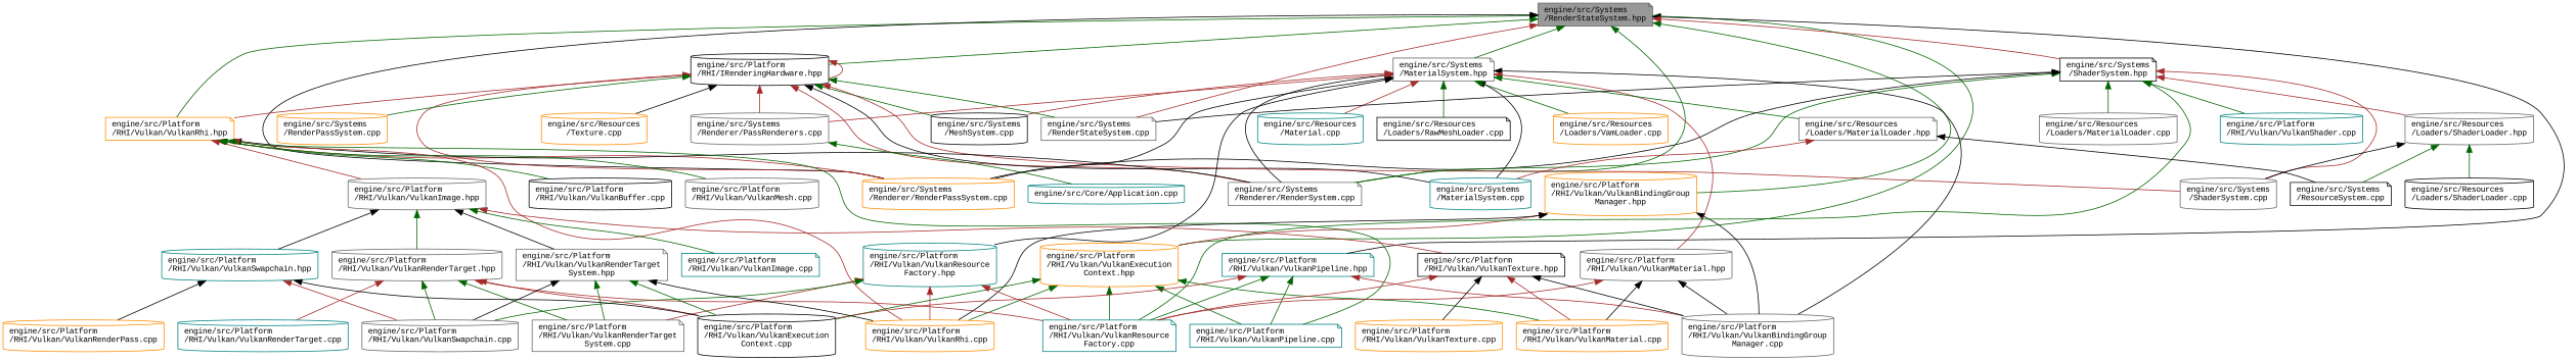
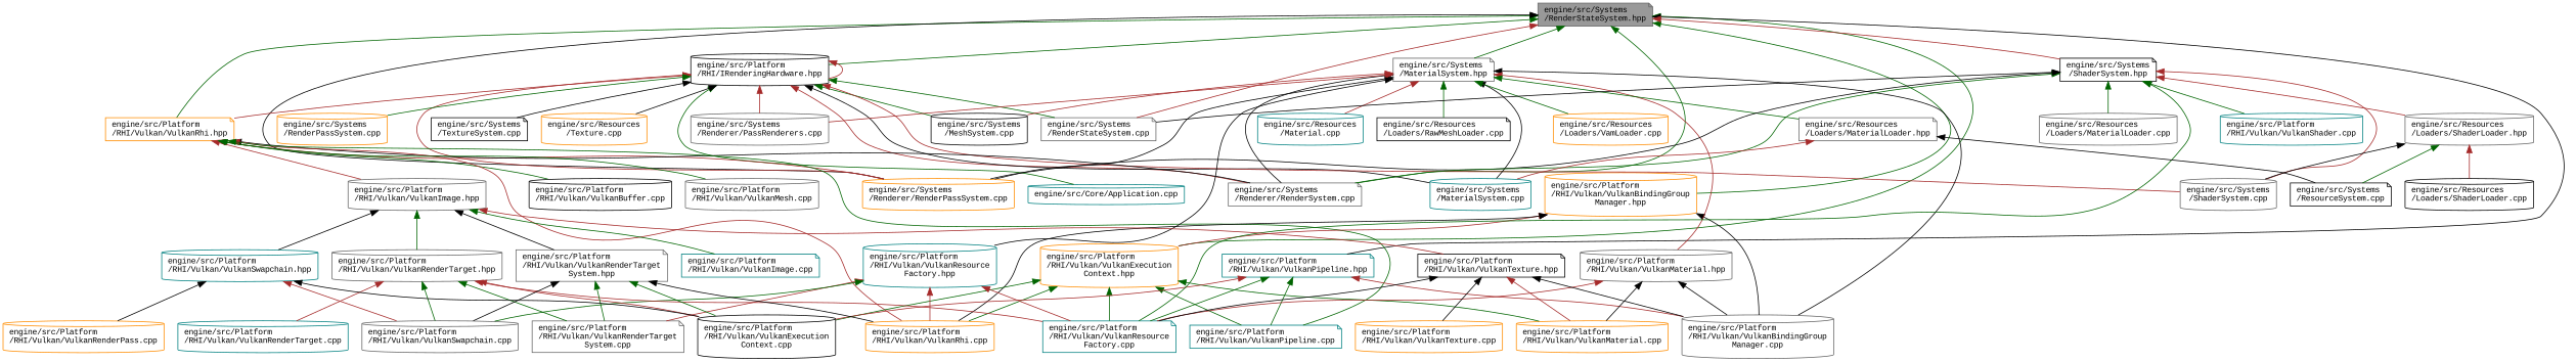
  digraph {
    fontname="Liberation Mono"
    node [color=gray40 fillcolor=white fontname="Liberation Mono" fontsize=10 shape=cylinder style=filled]
    edge [color=darkgreen dir=back fontname="Liberation Mono" fontsize=10 labelfontname=Helvetica labelfontsize=10 style=solid]
    n1 [fillcolor=grey60 fontcolor=black height=0.2 label="engine/src/Systems\l/RenderStateSystem.hpp" shape=note width=0.4]
    n2 [color=black height=0.2 label="engine/src/Platform\l/RHI/IRenderingHardware.hpp" width=0.4]
    n3 [color=darkorange height=0.2 label="engine/src/Platform\l/RHI/Vulkan/VulkanRhi.hpp" shape=note width=0.4]
    n4 [color=darkorange height=0.2 label="engine/src/Systems\l/Renderer/RenderPassSystem.cpp" width=0.4]
    n5 [height=0.2 label="engine/src/Systems\l/Renderer/RenderSystem.cpp" shape=note width=0.4]
    n6 [height=0.2 label="engine/src/Systems\l/RenderStateSystem.cpp" shape=note width=0.4]
    n7 [color=darkorange height=0.2 label="engine/src/Platform\l/RHI/Vulkan/VulkanBindingGroup\lManager.hpp" width=0.4]
    n8 [color=darkorange height=0.2 label="engine/src/Platform\l/RHI/Vulkan/VulkanExecution\lContext.hpp" width=0.4]
    n9 [color=teal height=0.2 label="engine/src/Platform\l/RHI/Vulkan/VulkanPipeline.hpp" shape=note width=0.4]
    n10 [height=0.2 label="engine/src/Systems\l/MaterialSystem.hpp" shape=note width=0.4]
    n11 [color=black height=0.2 label="engine/src/Systems\l/ShaderSystem.hpp" shape=note width=0.4]
    n12 [color=teal height=0.2 label="engine/src/Core/Application.cpp" width=0.4]
    n13 [color=darkorange height=0.2 label="engine/src/Resources\l/Texture.cpp" width=0.4]
    n14 [color=teal height=0.2 label="engine/src/Systems\l/MaterialSystem.cpp" width=0.4]
    n15 [color=black height=0.2 label="engine/src/Systems\l/MeshSystem.cpp" width=0.4]
    n16 [color=darkorange height=0.2 label="engine/src/Systems\l/RenderPassSystem.cpp" width=0.4]
    n17 [height=0.2 label="engine/src/Systems\l/Renderer/PassRenderers.cpp" width=0.4]
    n18 [height=0.2 label="engine/src/Systems\l/ShaderSystem.cpp" width=0.4]
+   n19 [color=black height=0.2 label="engine/src/Systems\l/TextureSystem.cpp" shape=note width=0.4]
    n20 [color=black height=0.2 label="engine/src/Platform\l/RHI/Vulkan/VulkanBuffer.cpp" width=0.4]
    n21 [height=0.2 label="engine/src/Platform\l/RHI/Vulkan/VulkanImage.hpp" width=0.4]
    n22 [color=darkorange height=0.2 label="engine/src/Platform\l/RHI/Vulkan/VulkanRhi.cpp" width=0.4]
    n23 [height=0.2 label="engine/src/Platform\l/RHI/Vulkan/VulkanMesh.cpp" width=0.4]
    n24 [color=teal height=0.2 label="engine/src/Platform\l/RHI/Vulkan/VulkanPipeline.cpp" shape=note width=0.4]
    n25 [height=0.2 label="engine/src/Platform\l/RHI/Vulkan/VulkanBindingGroup\lManager.cpp" width=0.4]
    n26 [color=black height=0.2 label="engine/src/Platform\l/RHI/Vulkan/VulkanExecution\lContext.cpp" width=0.4]
    n27 [color=teal height=0.2 label="engine/src/Platform\l/RHI/Vulkan/VulkanResource\lFactory.cpp" shape=note width=0.4]
    n28 [color=darkorange height=0.2 label="engine/src/Platform\l/RHI/Vulkan/VulkanMaterial.cpp" width=0.4]
    n29 [height=0.2 label="engine/src/Platform\l/RHI/Vulkan/VulkanMaterial.hpp" width=0.4]
    n30 [color=teal height=0.2 label="engine/src/Platform\l/RHI/Vulkan/VulkanResource\lFactory.hpp" width=0.4]
    n31 [height=0.2 label="engine/src/Resources\l/Loaders/MaterialLoader.hpp" shape=note width=0.4]
    n32 [color=black height=0.2 label="engine/src/Resources\l/Loaders/RawMeshLoader.cpp" shape=note width=0.4]
    n33 [color=darkorange height=0.2 label="engine/src/Resources\l/Loaders/VamLoader.cpp" width=0.4]
    n34 [color=teal height=0.2 label="engine/src/Resources\l/Material.cpp" width=0.4]
    n35 [height=0.2 label="engine/src/Resources\l/Loaders/MaterialLoader.cpp" width=0.4]
    n36 [color=teal height=0.2 label="engine/src/Platform\l/RHI/Vulkan/VulkanShader.cpp" width=0.4]
    n37 [height=0.2 label="engine/src/Resources\l/Loaders/ShaderLoader.hpp" width=0.4]
    n38 [color=teal height=0.2 label="engine/src/Platform\l/RHI/Vulkan/VulkanImage.cpp" shape=note width=0.4]
    n39 [height=0.2 label="engine/src/Platform\l/RHI/Vulkan/VulkanRenderTarget.hpp" width=0.4]
    n40 [height=0.2 label="engine/src/Platform\l/RHI/Vulkan/VulkanRenderTarget\lSystem.hpp" shape=note width=0.4]
    n41 [color=teal height=0.2 label="engine/src/Platform\l/RHI/Vulkan/VulkanSwapchain.hpp" width=0.4]
    n42 [color=black height=0.2 label="engine/src/Platform\l/RHI/Vulkan/VulkanTexture.hpp" shape=note width=0.4]
    n43 [color=teal height=0.2 label="engine/src/Platform\l/RHI/Vulkan/VulkanRenderTarget.cpp" width=0.4]
    n44 [height=0.2 label="engine/src/Platform\l/RHI/Vulkan/VulkanRenderTarget\lSystem.cpp" shape=note width=0.4]
    n45 [height=0.2 label="engine/src/Platform\l/RHI/Vulkan/VulkanSwapchain.cpp" width=0.4]
    n46 [color=darkorange height=0.2 label="engine/src/Platform\l/RHI/Vulkan/VulkanRenderPass.cpp" width=0.4]
    n47 [color=darkorange height=0.2 label="engine/src/Platform\l/RHI/Vulkan/VulkanTexture.cpp" width=0.4]
    n48 [color=black height=0.2 label="engine/src/Systems\l/ResourceSystem.cpp" shape=note width=0.4]
    n49 [color=black height=0.2 label="engine/src/Resources\l/Loaders/ShaderLoader.cpp" width=0.4]
    n1 -> n2
    n1 -> n3
    n1 -> n4 [color=black]
    n1 -> n5
    n1 -> n6 [color=brown]
    n1 -> n7
    n1 -> n8
    n1 -> n9 [color=black]
    n1 -> n10
    n1 -> n11 [color=brown]
    n2 -> n2 [color=brown]
    n2 -> n3 [color=brown]
    n2 -> n4 [color=brown]
    n2 -> n5 [color=brown]
    n2 -> n6
-   n17 -> n12
+   n2 -> n12
    n2 -> n13 [color=black]
    n2 -> n14 [color=black]
    n2 -> n15
    n2 -> n16
    n2 -> n17 [color=brown]
    n2 -> n18 [color=brown]
+   n2 -> n19 [color=black]
    n3 -> n4 [color=brown]
    n3 -> n5 [color=black]
    n3 -> n20
    n3 -> n21 [color=brown]
    n3 -> n22 [color=brown]
    n3 -> n23
    n3 -> n24
    n7 -> n8 [color=brown]
    n7 -> n22 [color=black]
    n7 -> n25 [color=black]
    n8 -> n22
    n8 -> n24
    n8 -> n26
    n8 -> n27
    n8 -> n28
    n9 -> n24
    n9 -> n25 [color=brown]
    n9 -> n26 [color=brown]
    n9 -> n27
    n10 -> n4 [color=black]
    n10 -> n5 [color=black]
    n10 -> n14 [color=black]
    n10 -> n15 [color=brown]
    n10 -> n17 [color=brown]
    n10 -> n25 [color=black]
    n10 -> n29 [color=brown]
    n10 -> n30 [color=black]
    n10 -> n31
    n10 -> n32
    n10 -> n33
    n10 -> n34 [color=brown]
    n11 -> n4 [color=black]
    n11 -> n5
    n11 -> n6 [color=black]
    n11 -> n18 [color=brown]
    n11 -> n27
    n11 -> n35
    n11 -> n36
    n11 -> n37 [color=brown]
    n21 -> n38
    n21 -> n39
    n21 -> n40 [color=black]
    n21 -> n41 [color=black]
    n21 -> n42 [color=brown]
    n29 -> n25 [color=black]
    n29 -> n27 [color=brown]
    n29 -> n28 [color=black]
    n30 -> n22 [color=brown]
    n30 -> n27 [color=brown]
    n30 -> n44 [color=brown]
    n30 -> n45
    n31 -> n14 [color=brown]
    n31 -> n48 [color=black]
    n37 -> n18 [color=black]
    n37 -> n48
-   n37 -> n49
+   n37 -> n49 [color=brown]
    n39 -> n26 [color=brown]
    n39 -> n27 [color=brown]
    n39 -> n43 [color=brown]
    n39 -> n44
    n39 -> n45
    n40 -> n22 [color=black]
    n40 -> n26
    n40 -> n44
    n40 -> n45 [color=black]
    n41 -> n26 [color=black]
    n41 -> n45 [color=brown]
    n41 -> n46 [color=black]
    n42 -> n25 [color=black]
-   n42 -> n27 [color=brown]
+   n42 -> n27 [color=black]
    n42 -> n28 [color=brown]
    n42 -> n47 [color=black]
  }
